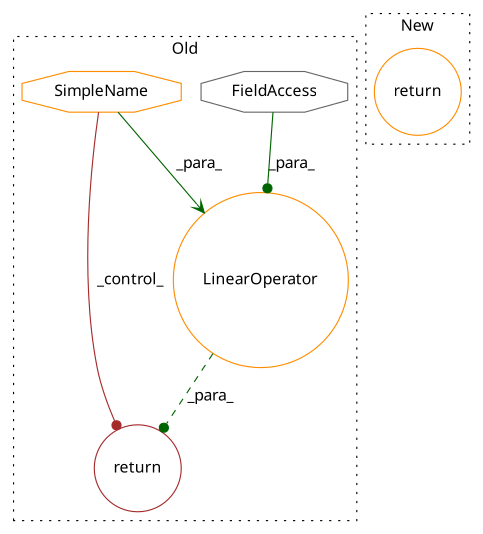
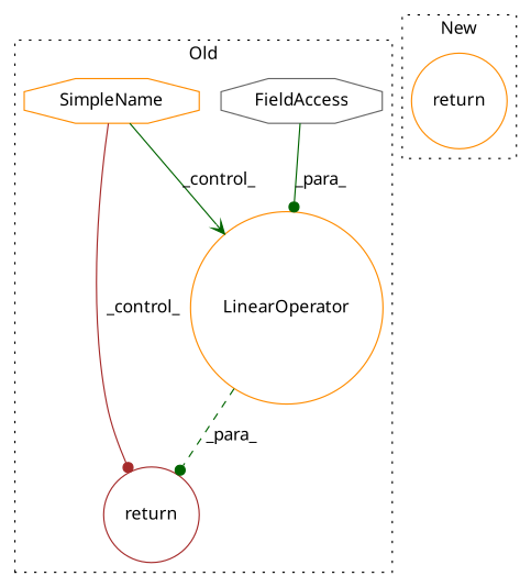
  digraph {
    fontname="Noto Sans"
    node [a=41 color=darkorange fontname="Noto Sans" l=7 shape=circle]
    edge [arrowhead=dot color=darkgreen fontname="Noto Sans" style=solid]
    n1 [a=32 l="15,1" label=LinearOperator s="3751,3892"]
    n2 [color=brown label=return s=3744]
    n3 [a=22 color=gray40 l=10 label=FieldAccess s=3766 shape=octagon]
    n4 [a=42 label=SimpleName shape=octagon l=""]
    n5 [label=return s=3101]
    subgraph cluster_1 {
      label=Old
      style=dotted
      n1
      n2
      n3
      n4
    }
    subgraph cluster_2 {
      label=New
      style=dotted
      n5
    }
    n1 -> n2 [label=_para_ style=dashed]
    n3 -> n1 [label=_para_]
-   n4 -> n1 [arrowhead=vee label=_para_]
+   n4 -> n1 [arrowhead=vee label=_control_]
    n4 -> n2 [color=brown label=_control_]
  }
